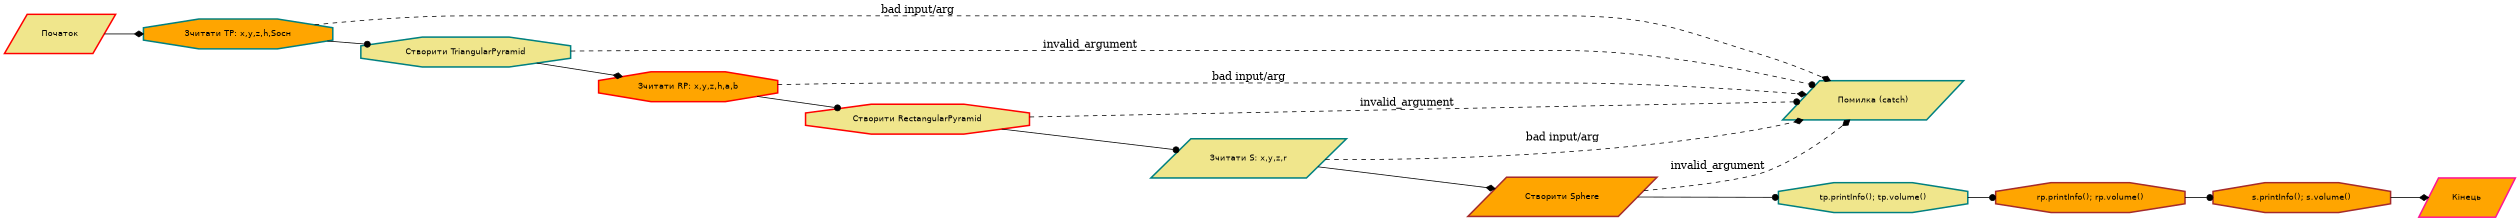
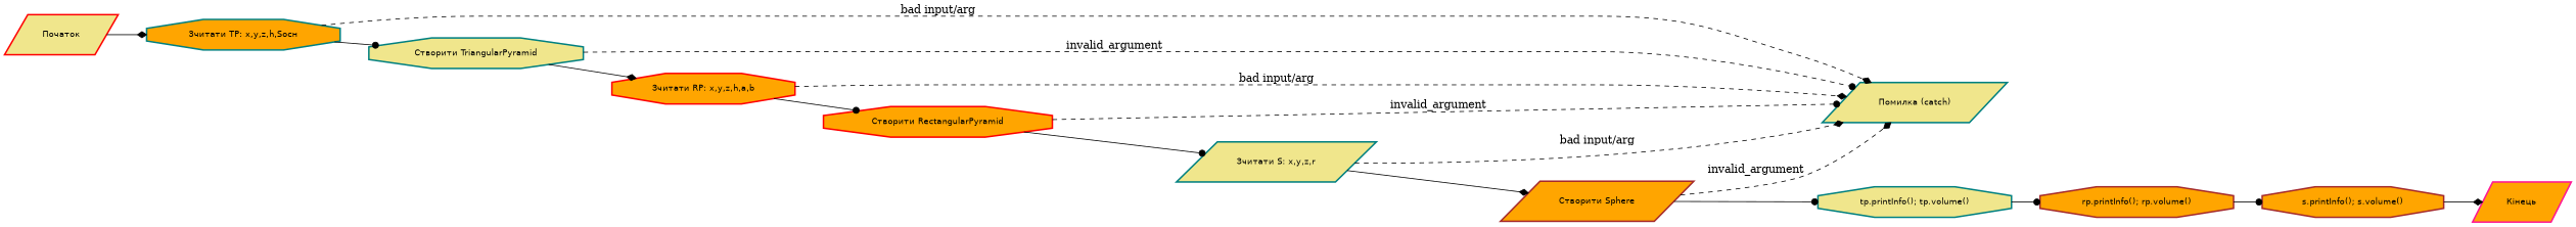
  digraph {
    rankdir=LR
    node [color=teal fillcolor=khaki fixedsize=false fontname="DejaVu Sans" fontsize=11 margin="0.15,0.1" shape=octagon style="solid,bold,filled"]
    edge [arrowhead=diamond]
    n1 [color=red label="Початок" shape=parallelogram]
    n2 [fillcolor=orange label="Зчитати TP: x,y,z,h,Sосн"]
    n3 [label="Створити TriangularPyramid"]
    n4 [label="Помилка (catch)" shape=parallelogram]
    n5 [color=red fillcolor=orange label="Зчитати RP: x,y,z,h,a,b"]
-   n6 [color=red label="Створити RectangularPyramid"]
+   n6 [color=red fillcolor=orange label="Створити RectangularPyramid"]
    n7 [label="Зчитати S: x,y,z,r" shape=parallelogram]
    n8 [color=brown fillcolor=orange label="Створити Sphere" shape=parallelogram]
    n9 [label="tp.printInfo(); tp.volume()"]
    n10 [color=brown fillcolor=orange label="rp.printInfo(); rp.volume()"]
    n11 [color=brown fillcolor=orange label="s.printInfo(); s.volume()"]
    n12 [color=deeppink fillcolor=orange label="Кінець" shape=parallelogram]
    n1 -> n2
    n2 -> n3 [arrowhead=dot]
    n2 -> n4 [label="bad input/arg" style=dashed]
    n3 -> n4 [arrowhead=dot label=invalid_argument style=dashed]
    n3 -> n5
    n5 -> n4 [label="bad input/arg" style=dashed]
    n5 -> n6 [arrowhead=dot]
    n6 -> n4 [arrowhead=dot label=invalid_argument style=dashed]
    n6 -> n7 [arrowhead=dot]
    n7 -> n4 [label="bad input/arg" style=dashed]
    n7 -> n8
    n8 -> n4 [label=invalid_argument style=dashed]
    n8 -> n9 [arrowhead=dot]
    n9 -> n10 [arrowhead=dot]
    n10 -> n11 [arrowhead=dot]
    n11 -> n12
  }
